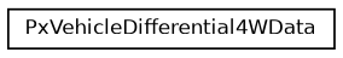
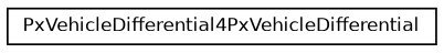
  digraph {
    rankdir=LR
-   n1 [color=black fillcolor=white fontname=Helvetica fontsize=10 height=0.2 label=PxVehicleDifferential4WData shape=record style=filled width=0.4]
+   n1 [color=black fillcolor=white fontname=Helvetica fontsize=10 height=0.2 label=PxVehicleDifferential4PxVehicleDifferential shape=record style=filled width=0.4]
  }
